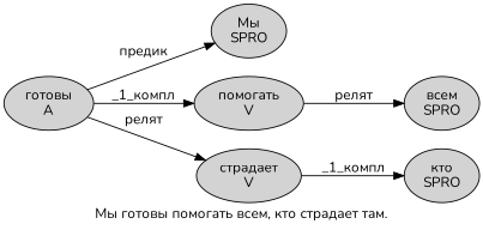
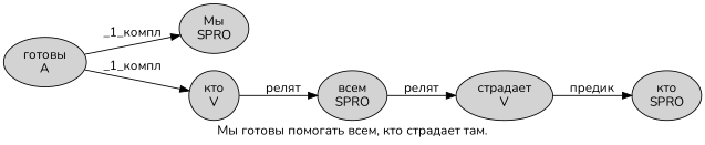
  digraph {
    fontname=Nunito
    label="Мы готовы помогать всем, кто страдает там."
    rankdir=LR
    node [fillcolor=lightgray fontname=Nunito penwidth=1 shape=ellipse style=filled]
    edge [fontname=Nunito]
    n1 [label="Мы\nSPRO"]
    n2 [label="готовы\nA"]
-   n3 [label="помогать\nV"]
+   n3 [label="кто\nV"]
    n4 [label="всем\nSPRO"]
    n5 [label="страдает\nV"]
    n6 [label="кто\nSPRO"]
-   n2 -> n1 [label="предик"]
+   n2 -> n1 [label="_1_компл"]
    n2 -> n3 [label="_1_компл"]
    n3 -> n4 [label="релят"]
-   n2 -> n5 [label="релят"]
-   n5 -> n6 [label="_1_компл"]
+   n4 -> n5 [label="релят"]
+   n5 -> n6 [label="предик"]
  }
